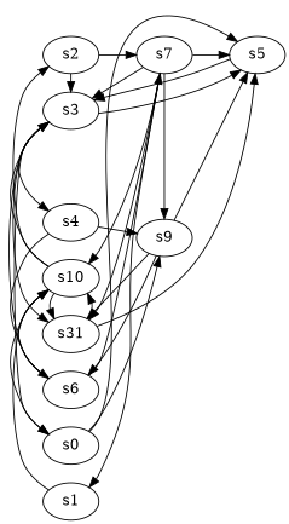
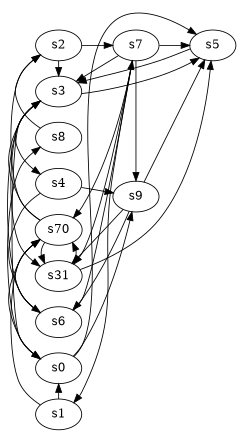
  digraph {
    rankdir=LR
    node [player=1]
    s0
    s5
+   s8
    s9 [player=0]
    s3 [player=0]
    s2 [player=0]
    n7 [label=s31]
    s6 [player=0]
    s1
-   s10
+   s10 [label=s70]
    s7
    s4
    s0 -> s5 [constraint="time % 3 == 2 || time % 4 == 3"]
+   s0 -> s8 [constraint="time % 2 == 0 || time % 5 == 1"]
    s0 -> s9
    s5 -> s3 [constraint="time % 4 == 0 && time % 3 == 0"]
+   s8 -> s2 [constraint="time % 2 == 0 && time % 4 == 2"]
    s9 -> s5 [constraint="!(time % 5 == 3)"]
    s9 -> n7 [constraint="time == 8 || time == 14"]
    s9 -> s6 [constraint="time == 2 || time == 24"]
    s3 -> s0 [constraint="time % 2 == 0 && time % 5 == 4"]
    s3 -> s5 [constraint="time % 3 == 2 || time % 3 == 0"]
    s3 -> n7 [constraint="!(time % 6 == 0)"]
    s3 -> s4 [constraint="time % 3 == 2 && time % 5 == 3"]
    s2 -> s3 [constraint="time % 3 == 1 && time % 3 == 2"]
    s2 -> s7
    n7 -> s5 [constraint="!(time % 6 == 2)"]
    n7 -> s10 [constraint="time % 2 == 1 && time % 3 == 2"]
    s6 -> s3 [constraint="time % 3 == 1 || time % 2 == 1"]
    s6 -> s10 [constraint="time % 3 == 2 && time % 3 == 0"]
    s6 -> s7 [constraint="time % 7 == 1"]
+   s1 -> s0 [constraint="time == 6 || time == 17"]
    s1 -> s10 [constraint="!(time % 5 == 2)"]
    s10 -> s0 [constraint="time % 2 == 0 && time % 5 == 3"]
    s10 -> s3 [constraint="time % 7 == 5"]
    s10 -> s2 [constraint="time == 3 || time == 12"]
    s10 -> n7 [constraint="time % 2 == 1"]
    s7 -> s5
    s7 -> s9 [constraint="time % 4 == 2 || time % 4 == 2"]
    s7 -> s3 [constraint="time % 2 == 1"]
    s7 -> n7 [constraint="time % 6 == 0"]
    s7 -> s1 [constraint="time % 2 == 1 && time % 3 == 1"]
    s7 -> s10 [constraint="time % 5 == 2 || time % 2 == 0"]
    s4 -> s9
    s4 -> s6 [constraint="time == 6 || time == 16 || time == 18 || time == 21"]
  }
